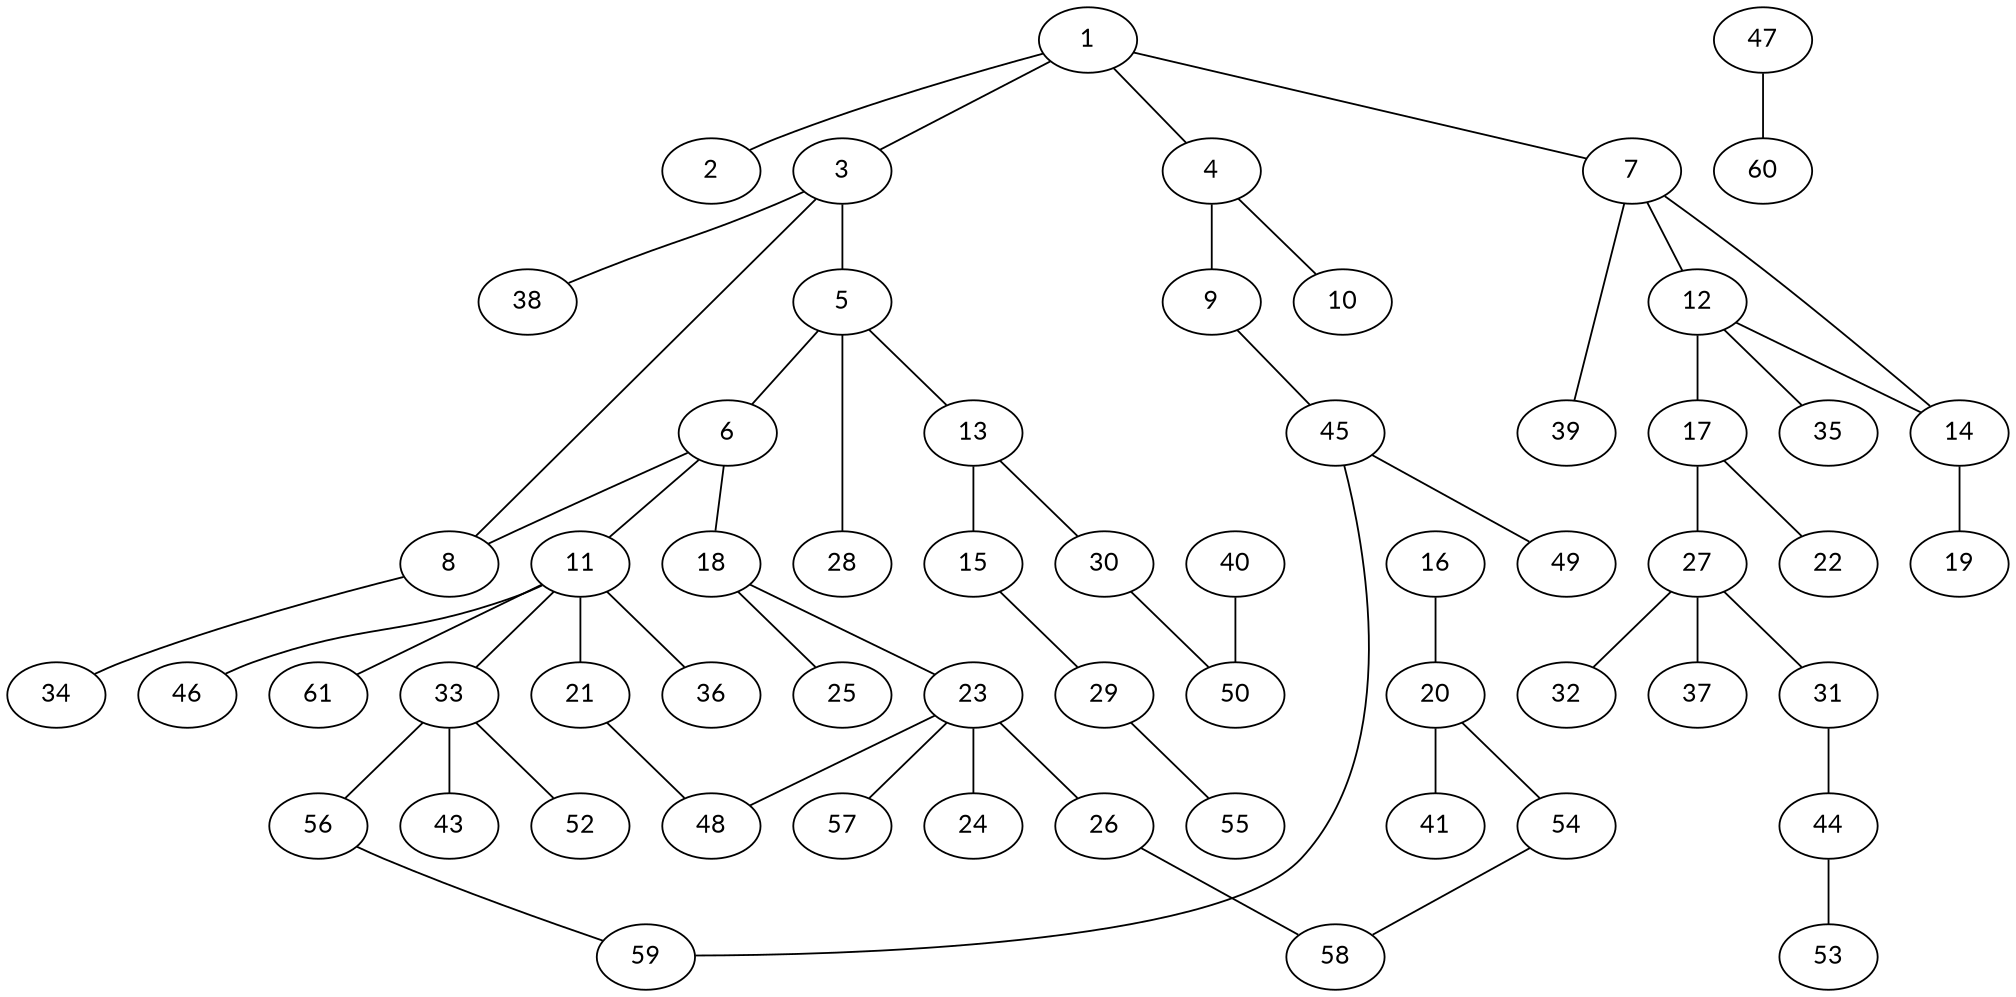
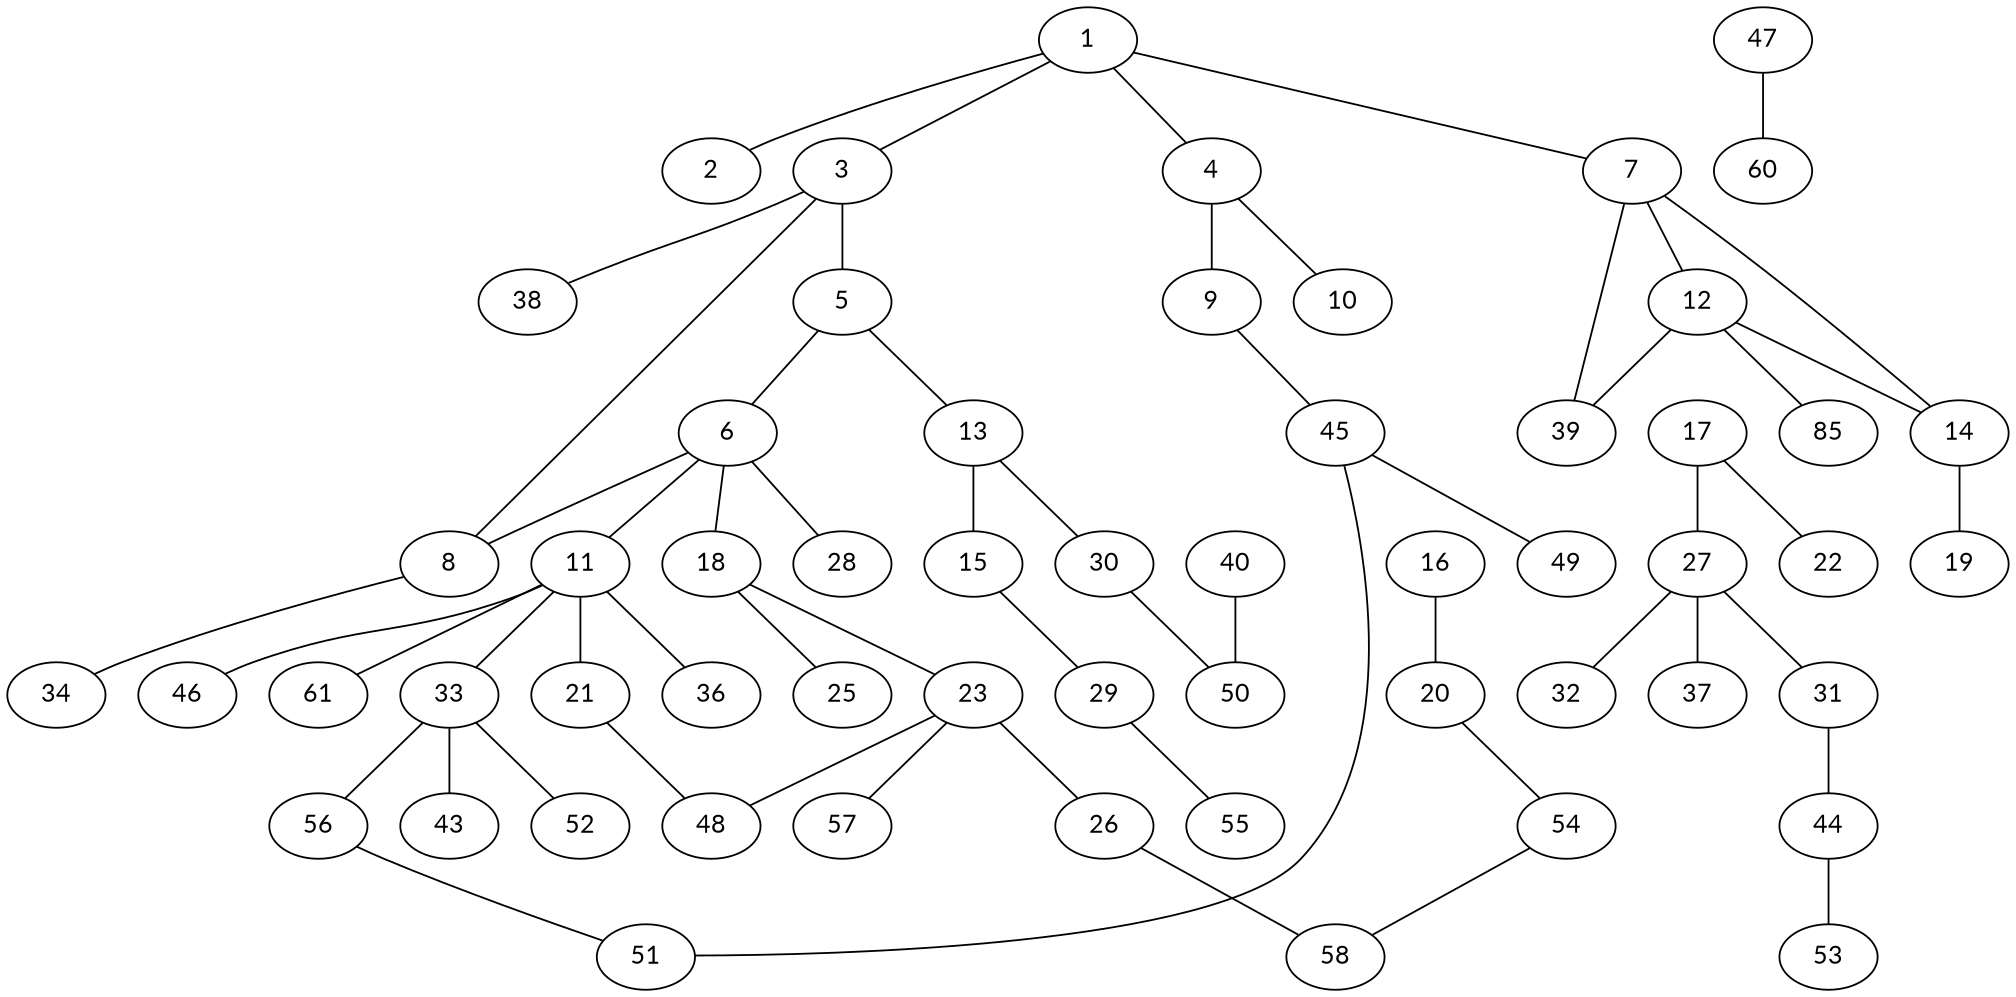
  graph {
    fontname=Lato
    node [fontname=Lato]
    edge [fontname=Lato]
    1
    2
    3
    4
    7
    5
    38
    8
    9
    10
    12
    14
    39
    6
    13
    16
    20
    45
    17
-   35
+   35 [label=85]
    19
    11
    18
    28
    15
    30
-   41
    54
    49
-   59
+   59 [label=51]
    34
    21
    33
    36
    46
    n36 [label=61]
    23
    25
    29
    50
    48
    43
    52
    56
-   24
    26
    57
    22
    27
    47
    60
    31
    32
    37
    55
    40
    58
    44
    53
    1 -- 2
    1 -- 3
    1 -- 4
    1 -- 7
    3 -- 5
    3 -- 38
    3 -- 8
    4 -- 9
    4 -- 10
    7 -- 12
    7 -- 14
    7 -- 39
    5 -- 6
    5 -- 13
    8 -- 34
    9 -- 45
    12 -- 14
-   12 -- 17
+   12 -- 39
    12 -- 35
    14 -- 19
    6 -- 8
    6 -- 11
    6 -- 18
-   5 -- 28
+   6 -- 28
    13 -- 15
    13 -- 30
    16 -- 20
-   20 -- 41
    20 -- 54
    45 -- 49
    45 -- 59
    17 -- 22
    17 -- 27
    11 -- 21
    11 -- 33
    11 -- 36
    11 -- 46
    11 -- n36
    18 -- 23
    18 -- 25
    15 -- 29
    30 -- 50
    54 -- 58
    21 -- 48
    33 -- 43
    33 -- 52
    33 -- 56
    23 -- 48
-   23 -- 24
    23 -- 26
    23 -- 57
    29 -- 55
    56 -- 59
    26 -- 58
    27 -- 31
    27 -- 32
    27 -- 37
    47 -- 60
    31 -- 44
    40 -- 50
    44 -- 53
  }
